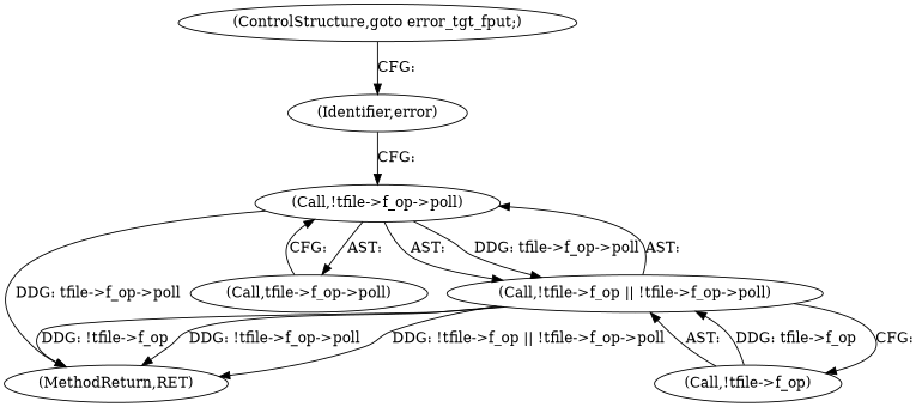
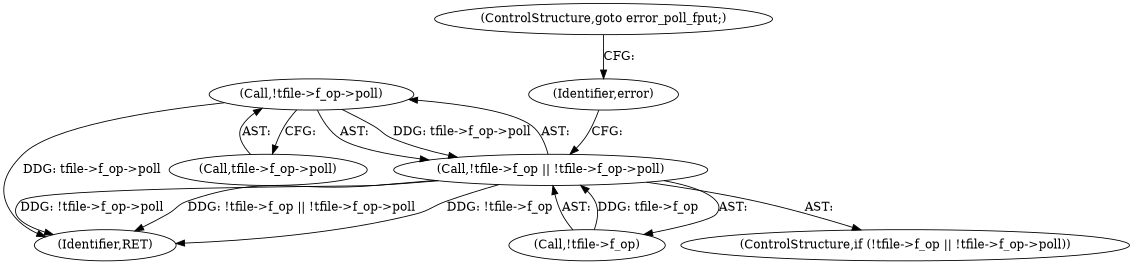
  digraph {
    n1 [label="(Call,!tfile->f_op->poll)"]
    n2 [label="(Call,!tfile->f_op || !tfile->f_op->poll)"]
    n3 [label="(Call,tfile->f_op->poll)"]
-   n4 [label="(MethodReturn,RET)"]
+   n4 [label="(Identifier,RET)"]
    n5 [label="(Call,!tfile->f_op)"]
-   n7 [label="(ControlStructure,goto error_tgt_fput;)"]
+   n6 [label="(ControlStructure,if (!tfile->f_op || !tfile->f_op->poll))"]
+   n7 [label="(ControlStructure,goto error_poll_fput;)"]
    n8 [label="(Identifier,error)"]
    n1 -> n2 [label="AST: "]
    n1 -> n2 [label="DDG: tfile->f_op->poll"]
-   n1 -> n3 [label="AST: "]
+   n1 -> n3 [label="CFG: "]
    n1 -> n4 [label="DDG: tfile->f_op->poll"]
    n2 -> n1 [label="AST: "]
    n2 -> n4 [label="DDG: !tfile->f_op || !tfile->f_op->poll"]
    n2 -> n4 [label="DDG: !tfile->f_op"]
    n2 -> n4 [label="DDG: !tfile->f_op->poll"]
-   n2 -> n5 [label="CFG: "]
-   n3 -> n1 [label="CFG: "]
+   n2 -> n5 [label="AST: "]
+   n2 -> n6 [label="AST: "]
+   n3 -> n1 [label="AST: "]
    n5 -> n2 [label="AST: "]
    n5 -> n2 [label="DDG: tfile->f_op"]
    n7 -> n8 [label="CFG: "]
-   n8 -> n1 [label="CFG: "]
+   n8 -> n2 [label="CFG: "]
  }
